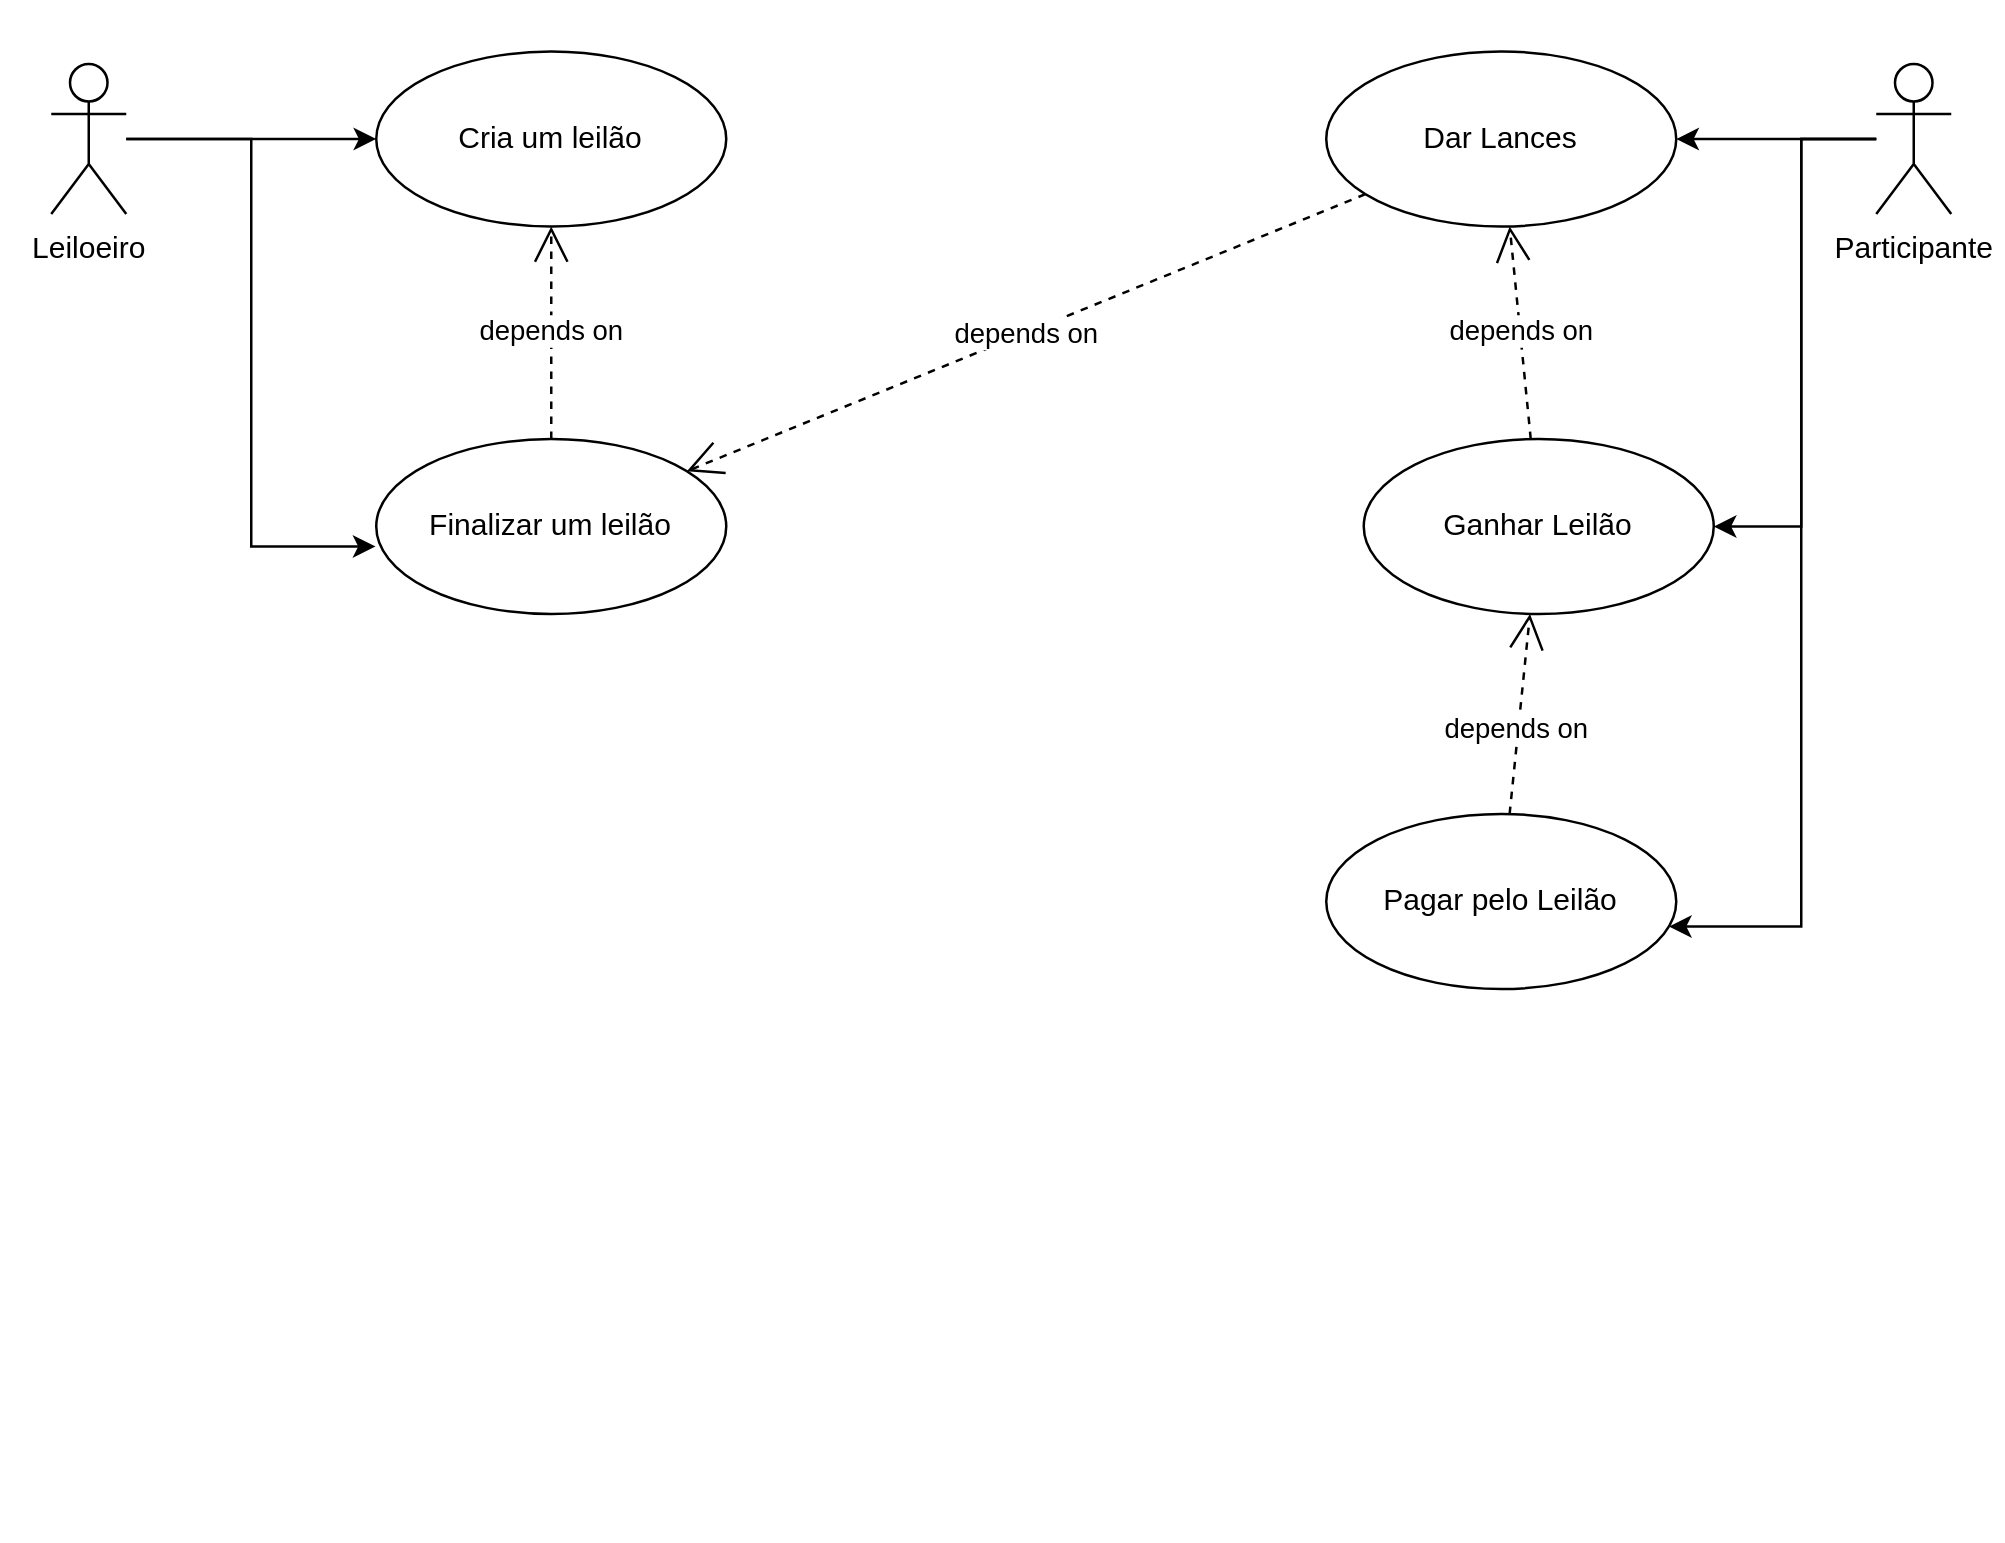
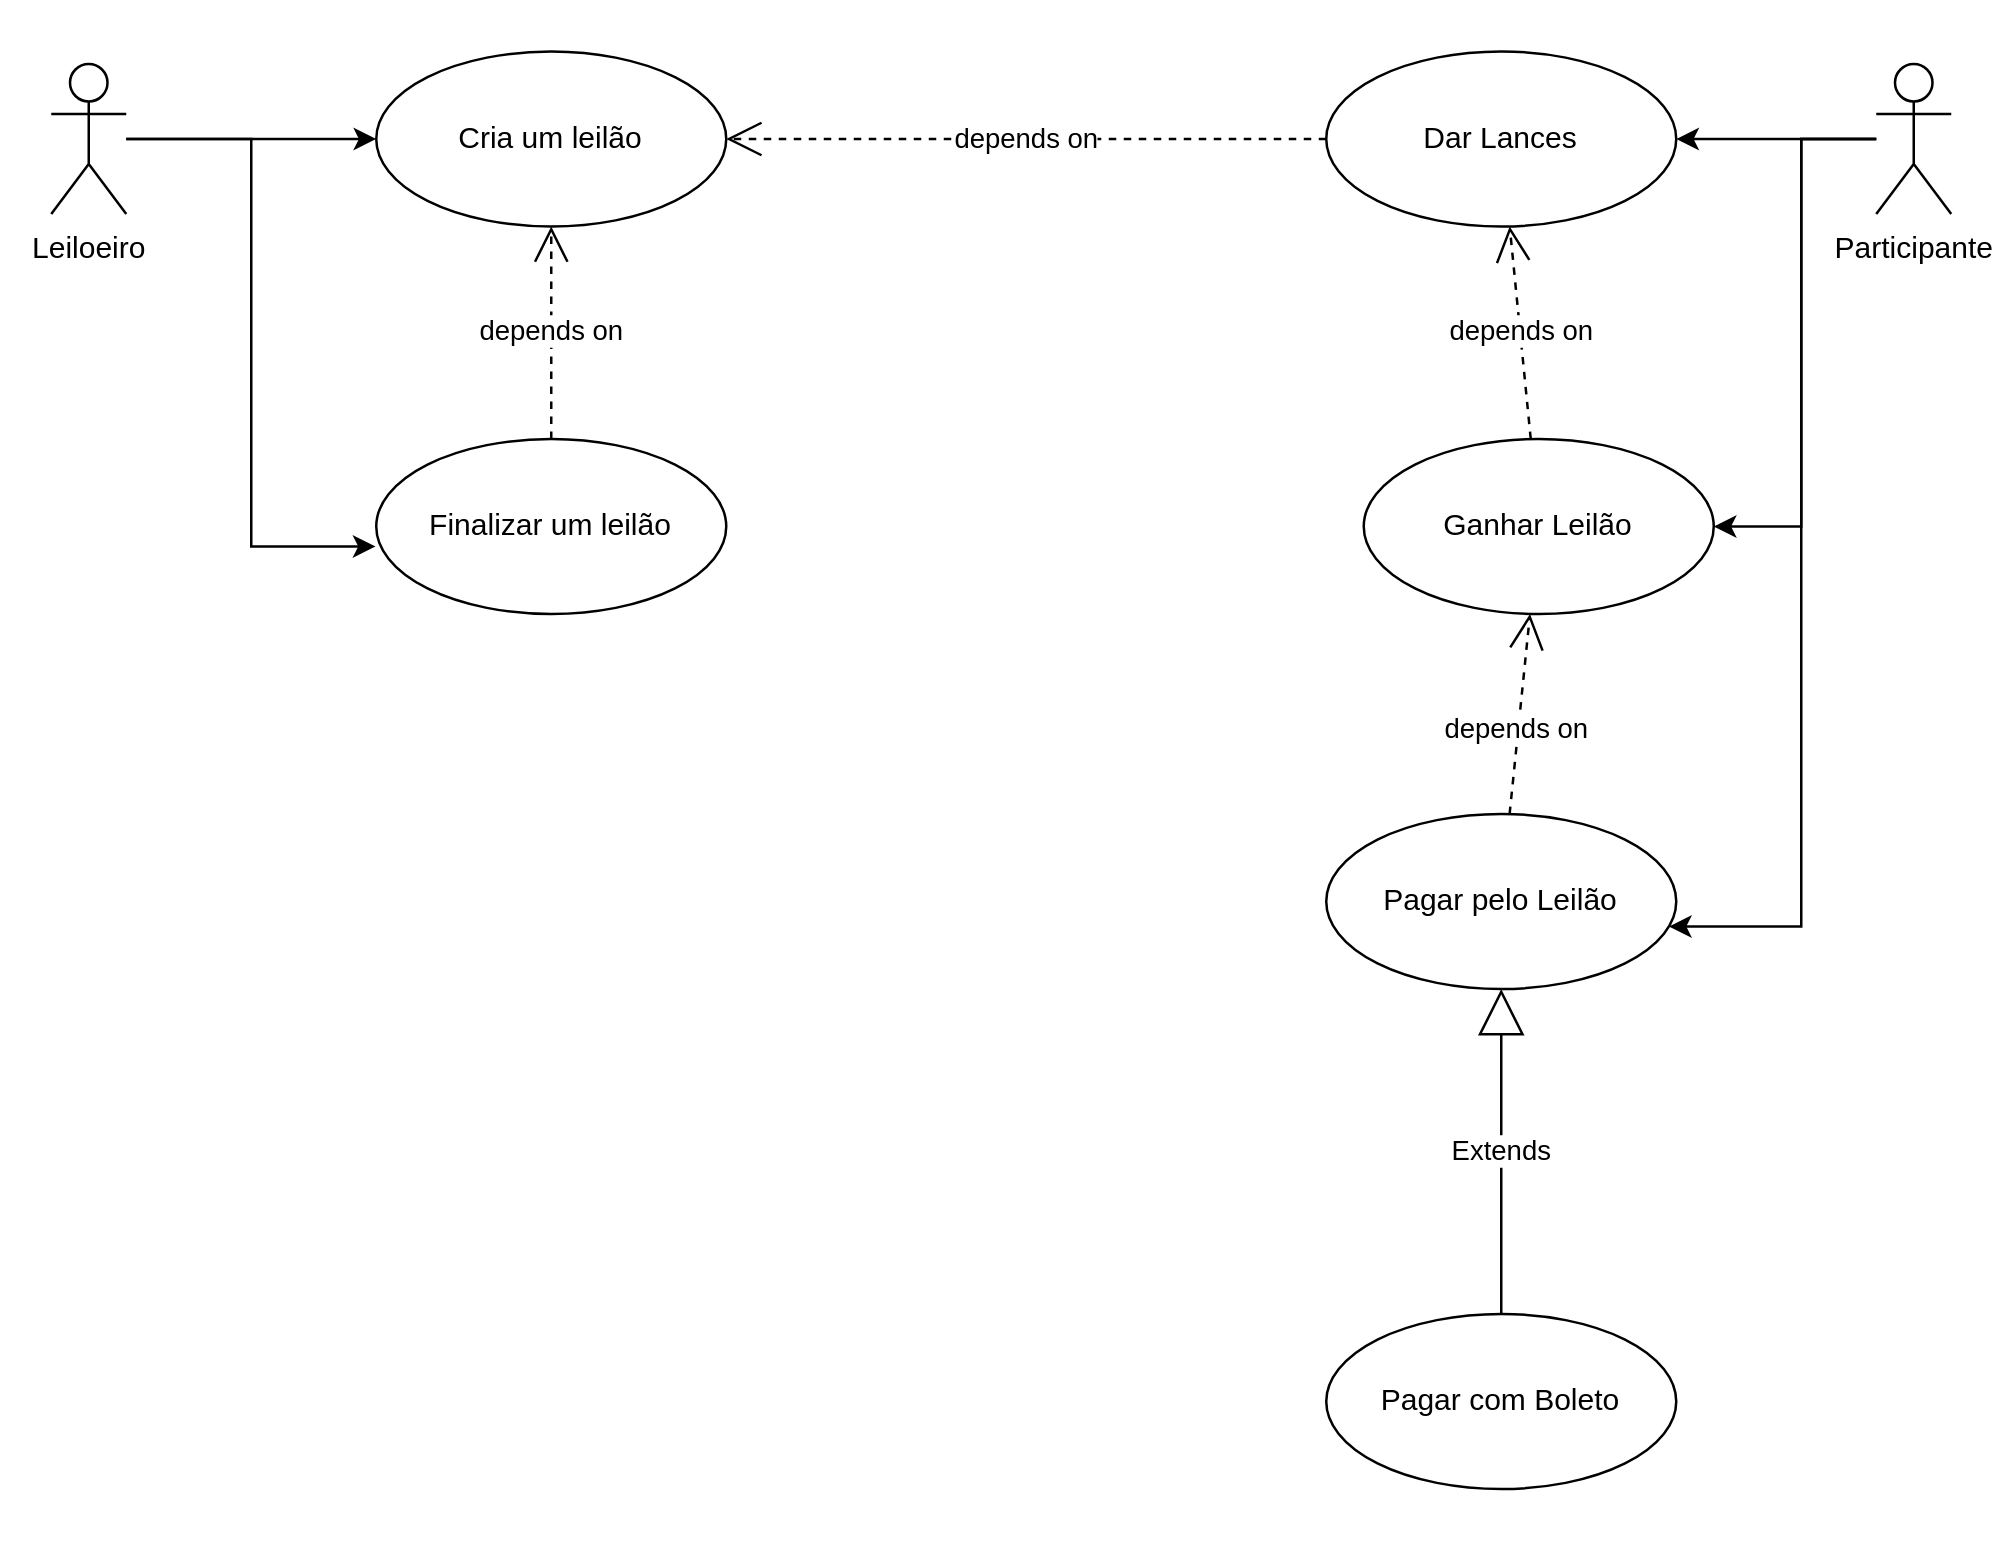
  <mxCell id="0" />
  <mxCell id="1" parent="0" />
  <mxCell id="2" value="" style="edgeStyle=orthogonalEdgeStyle;rounded=0;orthogonalLoop=1;jettySize=auto;html=1;" parent="1" source="3" target="8" edge="1"><mxGeometry relative="1" as="geometry"><mxPoint x="150" y="55" as="targetPoint" /></mxGeometry></mxCell>
  <mxCell id="3" value="Leiloeiro" style="shape=umlActor;verticalLabelPosition=bottom;verticalAlign=top;html=1;outlineConnect=0;" parent="1" vertex="1"><mxGeometry x="20" y="25" width="30" height="60" as="geometry" /></mxCell>
  <mxCell id="4" style="edgeStyle=orthogonalEdgeStyle;rounded=0;orthogonalLoop=1;jettySize=auto;html=1;" parent="1" source="20" target="9" edge="1"><mxGeometry relative="1" as="geometry"><mxPoint x="660" y="55" as="targetPoint" /></mxGeometry></mxCell>
  <mxCell id="5" style="edgeStyle=orthogonalEdgeStyle;rounded=0;orthogonalLoop=1;jettySize=auto;html=1;" parent="1" source="20" target="16" edge="1"><mxGeometry relative="1" as="geometry"><Array as="points"><mxPoint x="720" y="55" /><mxPoint x="720" y="210" /></Array></mxGeometry></mxCell>
  <mxCell id="6" style="edgeStyle=orthogonalEdgeStyle;rounded=0;orthogonalLoop=1;jettySize=auto;html=1;" parent="1" source="20" target="11" edge="1"><mxGeometry relative="1" as="geometry"><Array as="points"><mxPoint x="720" y="55" /><mxPoint x="720" y="370" /></Array></mxGeometry></mxCell>
  <mxCell id="7" value="Finalizar um leilão" style="ellipse;whiteSpace=wrap;html=1;" parent="1" vertex="1"><mxGeometry x="150" y="175" width="140" height="70" as="geometry" /></mxCell>
  <mxCell id="8" value="Cria um leilão" style="ellipse;whiteSpace=wrap;html=1;" parent="1" vertex="1"><mxGeometry x="150" y="20" width="140" height="70" as="geometry" /></mxCell>
  <mxCell id="9" value="Dar Lances" style="ellipse;whiteSpace=wrap;html=1;" parent="1" vertex="1"><mxGeometry x="530" y="20" width="140" height="70" as="geometry" /></mxCell>
  <mxCell id="10" style="edgeStyle=orthogonalEdgeStyle;rounded=0;orthogonalLoop=1;jettySize=auto;html=1;entryX=-0.002;entryY=0.614;entryDx=0;entryDy=0;entryPerimeter=0;" parent="1" source="3" target="7" edge="1"><mxGeometry relative="1" as="geometry" /></mxCell>
  <mxCell id="11" value="Pagar pelo Leilão" style="ellipse;whiteSpace=wrap;html=1;" parent="1" vertex="1"><mxGeometry x="530" y="325" width="140" height="70" as="geometry" /></mxCell>
+ <mxCell id="12" value="Pagar com Boleto" style="ellipse;whiteSpace=wrap;html=1;" parent="1" vertex="1"><mxGeometry x="530" y="525" width="140" height="70" as="geometry" /></mxCell>
+ <mxCell id="13" value="Extends" style="endArrow=block;endSize=16;endFill=0;html=1;rounded=0;" parent="1" source="12" target="11" edge="1"><mxGeometry width="160" relative="1" as="geometry"><mxPoint x="429.5" y="215" as="sourcePoint" /><mxPoint x="429.5" y="145" as="targetPoint" /><mxPoint as="offset" /></mxGeometry></mxCell>
  <mxCell id="14" value="" style="endArrow=open;endSize=12;dashed=1;html=1;rounded=0;" edge="1" parent="1" source="11" target="16"><mxGeometry width="160" relative="1" as="geometry"><mxPoint x="600" y="235" as="sourcePoint" /><mxPoint x="600" y="185" as="targetPoint" /></mxGeometry></mxCell>
  <mxCell id="15" value="depends on" style="edgeLabel;html=1;align=center;verticalAlign=middle;resizable=0;points=[];" vertex="1" connectable="0" parent="14"><mxGeometry x="-0.119" y="1" relative="1" as="geometry"><mxPoint as="offset" /></mxGeometry></mxCell>
  <mxCell id="16" value="Ganhar Leilão" style="ellipse;whiteSpace=wrap;html=1;" parent="1" vertex="1"><mxGeometry x="545" y="175" width="140" height="70" as="geometry" /></mxCell>
  <mxCell id="17" value="depends on" style="endArrow=open;endSize=12;dashed=1;html=1;rounded=0;" edge="1" parent="1" source="16" target="9"><mxGeometry width="160" relative="1" as="geometry"><mxPoint x="440" y="295" as="sourcePoint" /><mxPoint x="600" y="295" as="targetPoint" /></mxGeometry></mxCell>
  <mxCell id="18" value="depends on" style="endArrow=open;endSize=12;dashed=1;html=1;rounded=0;" edge="1" parent="1" source="7" target="8"><mxGeometry width="160" relative="1" as="geometry"><mxPoint x="440" y="185" as="sourcePoint" /><mxPoint x="600" y="185" as="targetPoint" /></mxGeometry></mxCell>
- <mxCell id="19" value="depends on" style="endArrow=open;endSize=12;dashed=1;html=1;rounded=0;" edge="1" parent="1" source="9" target="7"><mxGeometry width="160" relative="1" as="geometry"><mxPoint x="230" y="185" as="sourcePoint" /><mxPoint x="230" y="100" as="targetPoint" /></mxGeometry></mxCell>
+ <mxCell id="19" value="depends on" style="endArrow=open;endSize=12;dashed=1;html=1;rounded=0;" edge="1" parent="1" source="9" target="8"><mxGeometry width="160" relative="1" as="geometry"><mxPoint x="230" y="185" as="sourcePoint" /><mxPoint x="230" y="100" as="targetPoint" /></mxGeometry></mxCell>
  <mxCell id="20" value="&lt;div&gt;Participante&lt;/div&gt;" style="shape=umlActor;verticalLabelPosition=bottom;verticalAlign=top;html=1;outlineConnect=0;" parent="1" vertex="1"><mxGeometry x="750" y="25" width="30" height="60" as="geometry" /></mxCell>
